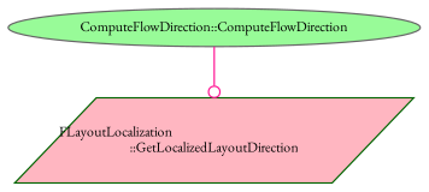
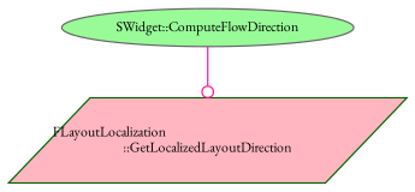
  digraph {
    rankdir=TB
    fontname="EB Garamond"
    node [fontname="EB Garamond" fontsize=10 style=filled]
-   n1 [color=gray40 fillcolor=palegreen fontcolor=black height=0.2 label="ComputeFlowDirection::ComputeFlowDirection" shape=ellipse width=0.4]
+   n1 [color=gray40 fillcolor=palegreen fontcolor=black height=0.2 label="SWidget::ComputeFlowDirection" shape=ellipse width=0.4]
    n2 [color=darkgreen fillcolor=lightpink height=0.2 label="FLayoutLocalization\l::GetLocalizedLayoutDirection" shape=parallelogram width=0.4]
    n1 -> n2 [color=deeppink fontname="EB Garamond" fontsize=10 labelfontname=Helvetica labelfontsize=10 style=solid arrowhead=odot]
  }
